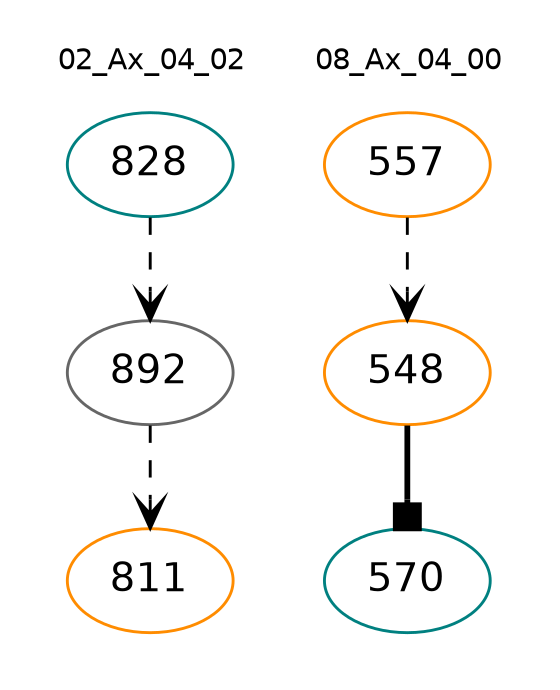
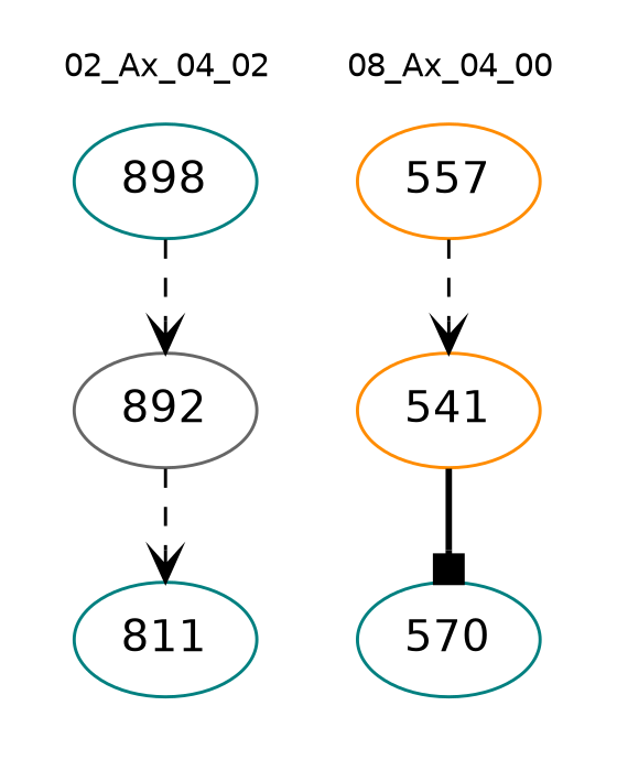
  digraph {
    fontname="DejaVu Sans"
    node [color=teal fontname="DejaVu Sans"]
    edge [arrowhead=vee color=black fontname="DejaVu Sans" style=dashed]
    n1 [color=gray40 label=892]
-   n2 [color=darkorange label=811]
-   n3 [label=828]
-   n4 [color=darkorange label=548]
+   n2 [label=811]
+   n3 [label=898]
+   n4 [color=darkorange label=541]
    n5 [color=darkorange label=557]
    n6 [label=570]
    subgraph cluster_1 {
      color=white
      fontsize=10
      label="02_Ax_04_02"
      n1
      n2
      n3
    }
    subgraph cluster_2 {
      color=white
      fontsize=10
      label="08_Ax_04_00"
      n4
      n5
      n6
    }
    n1 -> n2
    n3 -> n1
    n4 -> n6 [arrowhead=box style=bold]
    n5 -> n4
  }
